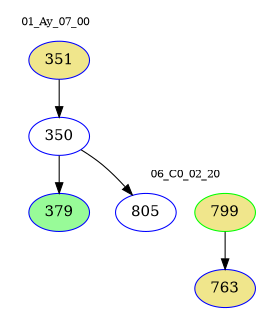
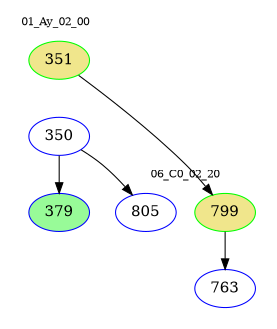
  digraph {
    node [color=blue fillcolor=khaki style=filled]
    edge [color=black]
-   n1 [label=351]
+   n1 [color=green label=351]
    n2 [fillcolor=white label=350]
    n3 [fillcolor=palegreen label=379]
    n4 [color=green label=799]
-   n5 [label=763]
+   n5 [fillcolor=white label=763]
    n6 [fillcolor=white label=805]
    subgraph cluster_1 {
      color=white
      fontsize=10
-     label="01_Ay_07_00"
+     label="01_Ay_02_00"
      n1
      n2
      n3
    }
    subgraph cluster_2 {
      color=white
      fontsize=10
      label="06_C0_02_20"
      n4
      n5
      n6
    }
-   n1 -> n2
+   n1 -> n4
    n2 -> n3
    n2 -> n6
    n4 -> n5
  }
